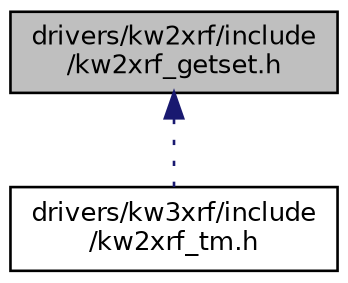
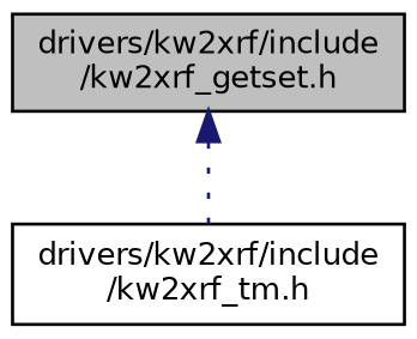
  digraph {
    node [color=black fontname=Helvetica fontsize=10 shape=record style=filled]
    n1 [fillcolor=grey75 fontcolor=black height=0.2 label="drivers/kw2xrf/include\l/kw2xrf_getset.h" width=0.4]
-   n2 [fillcolor=white height=0.2 label="drivers/kw3xrf/include\l/kw2xrf_tm.h" width=0.4]
+   n2 [fillcolor=white height=0.2 label="drivers/kw2xrf/include\l/kw2xrf_tm.h" width=0.4]
    n1 -> n2 [color=midnightblue dir=back fontname=Helvetica fontsize=10 labelfontname=Helvetica labelfontsize=10 style=dotted]
  }
